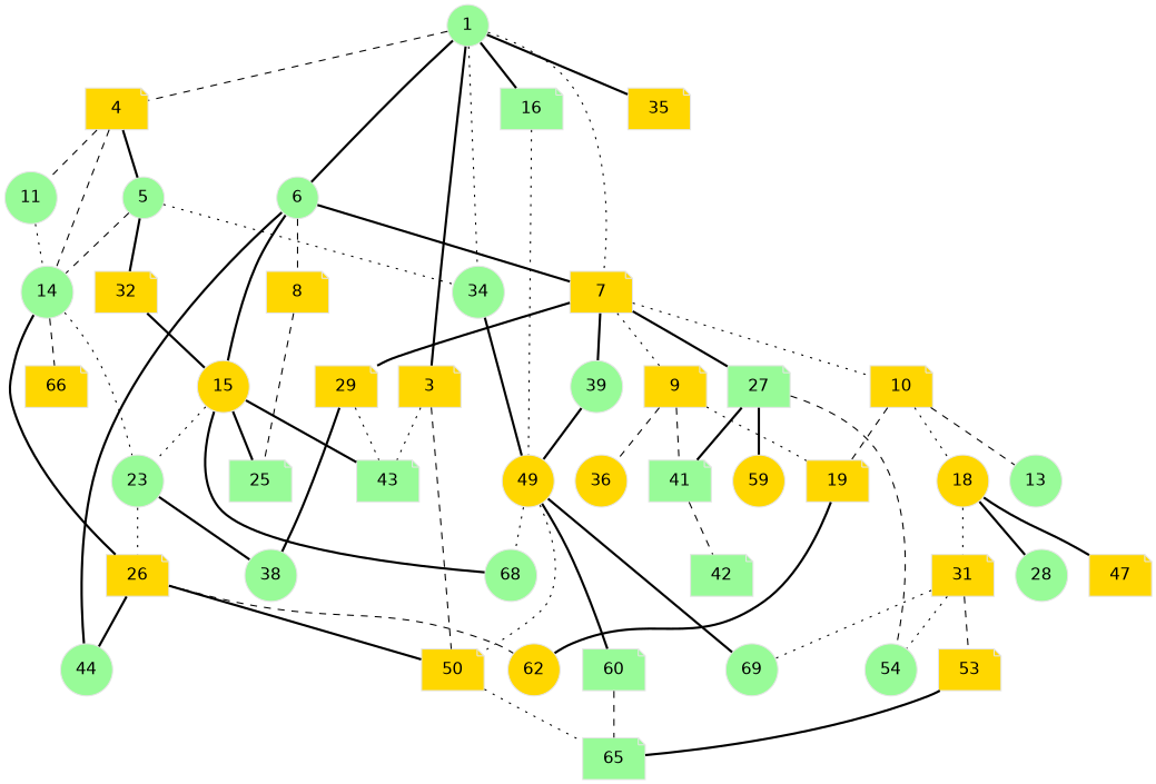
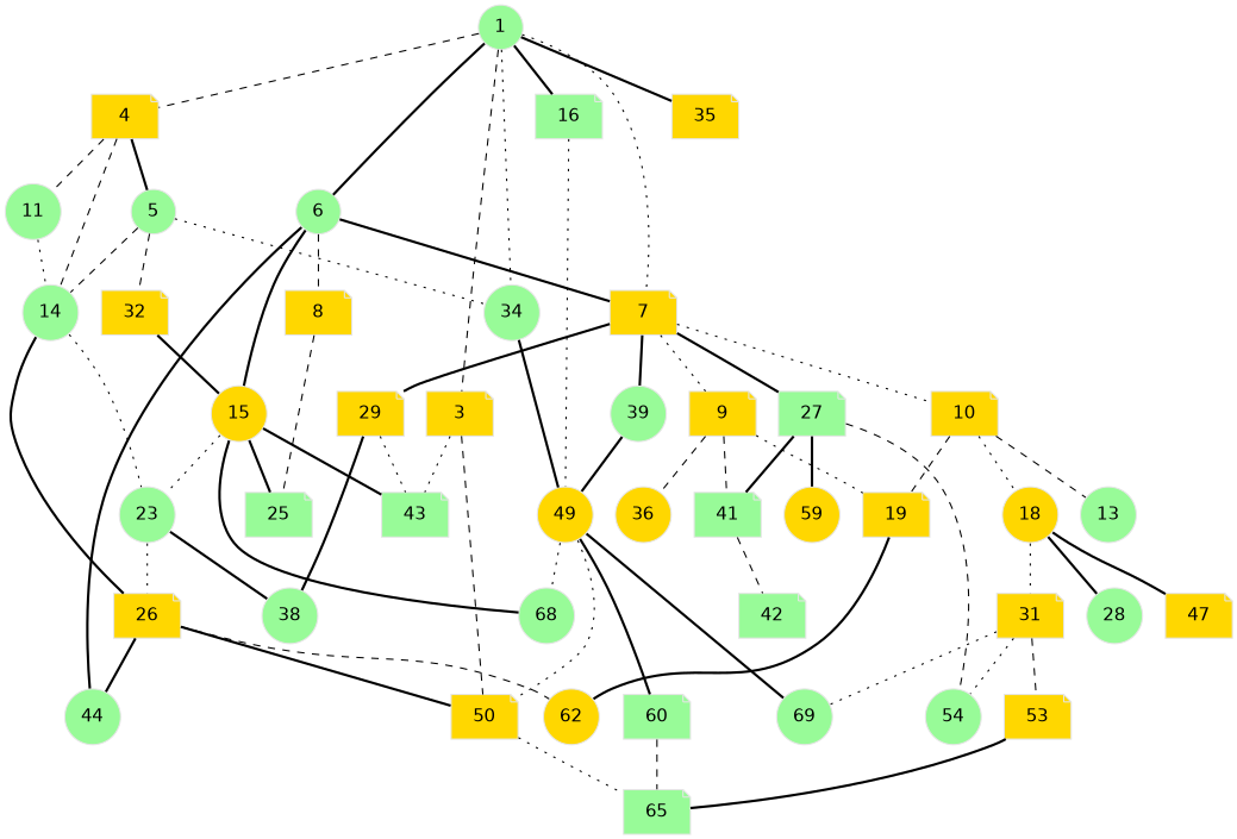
  graph {
    fontname="DejaVu Sans"
    node [color=gray90 fillcolor=palegreen fontname="DejaVu Sans" shape=note style=filled]
    edge [fontname="DejaVu Sans" style=bold]
    1 [shape=circle super="+2"]
    3 [fillcolor=gold super="+64"]
    4 [fillcolor=gold]
    6 [shape=circle super="+20"]
    7 [fillcolor=gold super="+22"]
    16 [super="+37"]
    34 [shape=circle super="+63"]
    35 [fillcolor=gold]
    43 [super="+61"]
    50 [fillcolor=gold]
    5 [shape=circle super="+58"]
    11 [shape=circle super="+52"]
    14 [shape=circle super="+30"]
    8 [fillcolor=gold]
    15 [fillcolor=gold shape=circle super="+24"]
    44 [shape=circle]
    9 [fillcolor=gold super="+40"]
    10 [fillcolor=gold]
    27 [super="+46"]
    29 [fillcolor=gold super="+56"]
    39 [shape=circle super="+55"]
    49 [fillcolor=gold shape=circle super="+51"]
    65 [super="+67"]
    n24 [fillcolor=gold label=32]
    23 [shape=circle super="+33"]
    26 [fillcolor=gold super="+32"]
-   66 [fillcolor=gold]
    25
    68 [shape=circle]
    n30 [fillcolor=gold label=19 super="+19"]
    36 [fillcolor=gold shape=circle]
    41 [super="+48"]
    13 [shape=circle super="+28"]
    18 [fillcolor=gold shape=circle super="+45"]
    54 [shape=circle]
    59 [fillcolor=gold shape=circle]
    38 [shape=circle]
    62 [fillcolor=gold shape=circle]
    42
    n40 [label=28 shape=circle]
    31 [fillcolor=gold super="+57"]
    47 [fillcolor=gold]
    69 [shape=circle]
    60
    53 [fillcolor=gold]
-   1 -- 3
+   1 -- 3 [style=dashed]
    1 -- 4 [style=dashed]
    1 -- 6
    1 -- 7 [style=dotted]
    1 -- 16
    1 -- 34 [style=dotted]
    1 -- 35
    3 -- 43 [style=dotted]
    3 -- 50 [style=dashed]
    4 -- 5
    4 -- 11 [style=dashed]
    4 -- 14 [style=dashed]
    6 -- 7
    6 -- 8 [style=dashed]
    6 -- 15
    6 -- 44
    7 -- 9 [style=dotted]
    7 -- 10 [style=dotted]
    7 -- 27
    7 -- 29
    7 -- 39
    16 -- 49 [style=dotted]
    34 -- 49
    50 -- 65 [style=dotted]
    5 -- 34 [style=dotted]
    5 -- 14 [style=dashed]
-   5 -- n24
+   5 -- n24 [style=dashed]
    11 -- 14 [style=dotted]
    14 -- 23 [style=dotted]
    14 -- 26
-   14 -- 66 [style=dashed]
    8 -- 25 [style=dashed]
    15 -- 43
    15 -- 23 [style=dotted]
    15 -- 25
    15 -- 68
    9 -- n30 [style=dotted]
    9 -- 36 [style=dashed]
    9 -- 41 [style=dashed]
    10 -- n30 [style=dashed]
    10 -- 13 [style=dashed]
    10 -- 18 [style=dotted]
    27 -- 41
    27 -- 54 [style=dashed]
    27 -- 59
    29 -- 43 [style=dotted]
    29 -- 38
    39 -- 49 [weight=2]
    49 -- 50 [style=dotted]
    49 -- 68 [style=dotted]
    49 -- 69
    49 -- 60
    n24 -- 15
    23 -- 26 [style=dotted]
    23 -- 38
    26 -- 50
    26 -- 44
    26 -- 62 [style=dashed]
    n30 -- 62
    41 -- 42 [style=dashed]
    18 -- n40
    18 -- 31 [style=dotted]
    18 -- 47
    31 -- 54 [style=dotted]
    31 -- 69 [style=dotted]
    31 -- 53 [style=dashed]
    60 -- 65 [style=dashed]
    53 -- 65
  }
